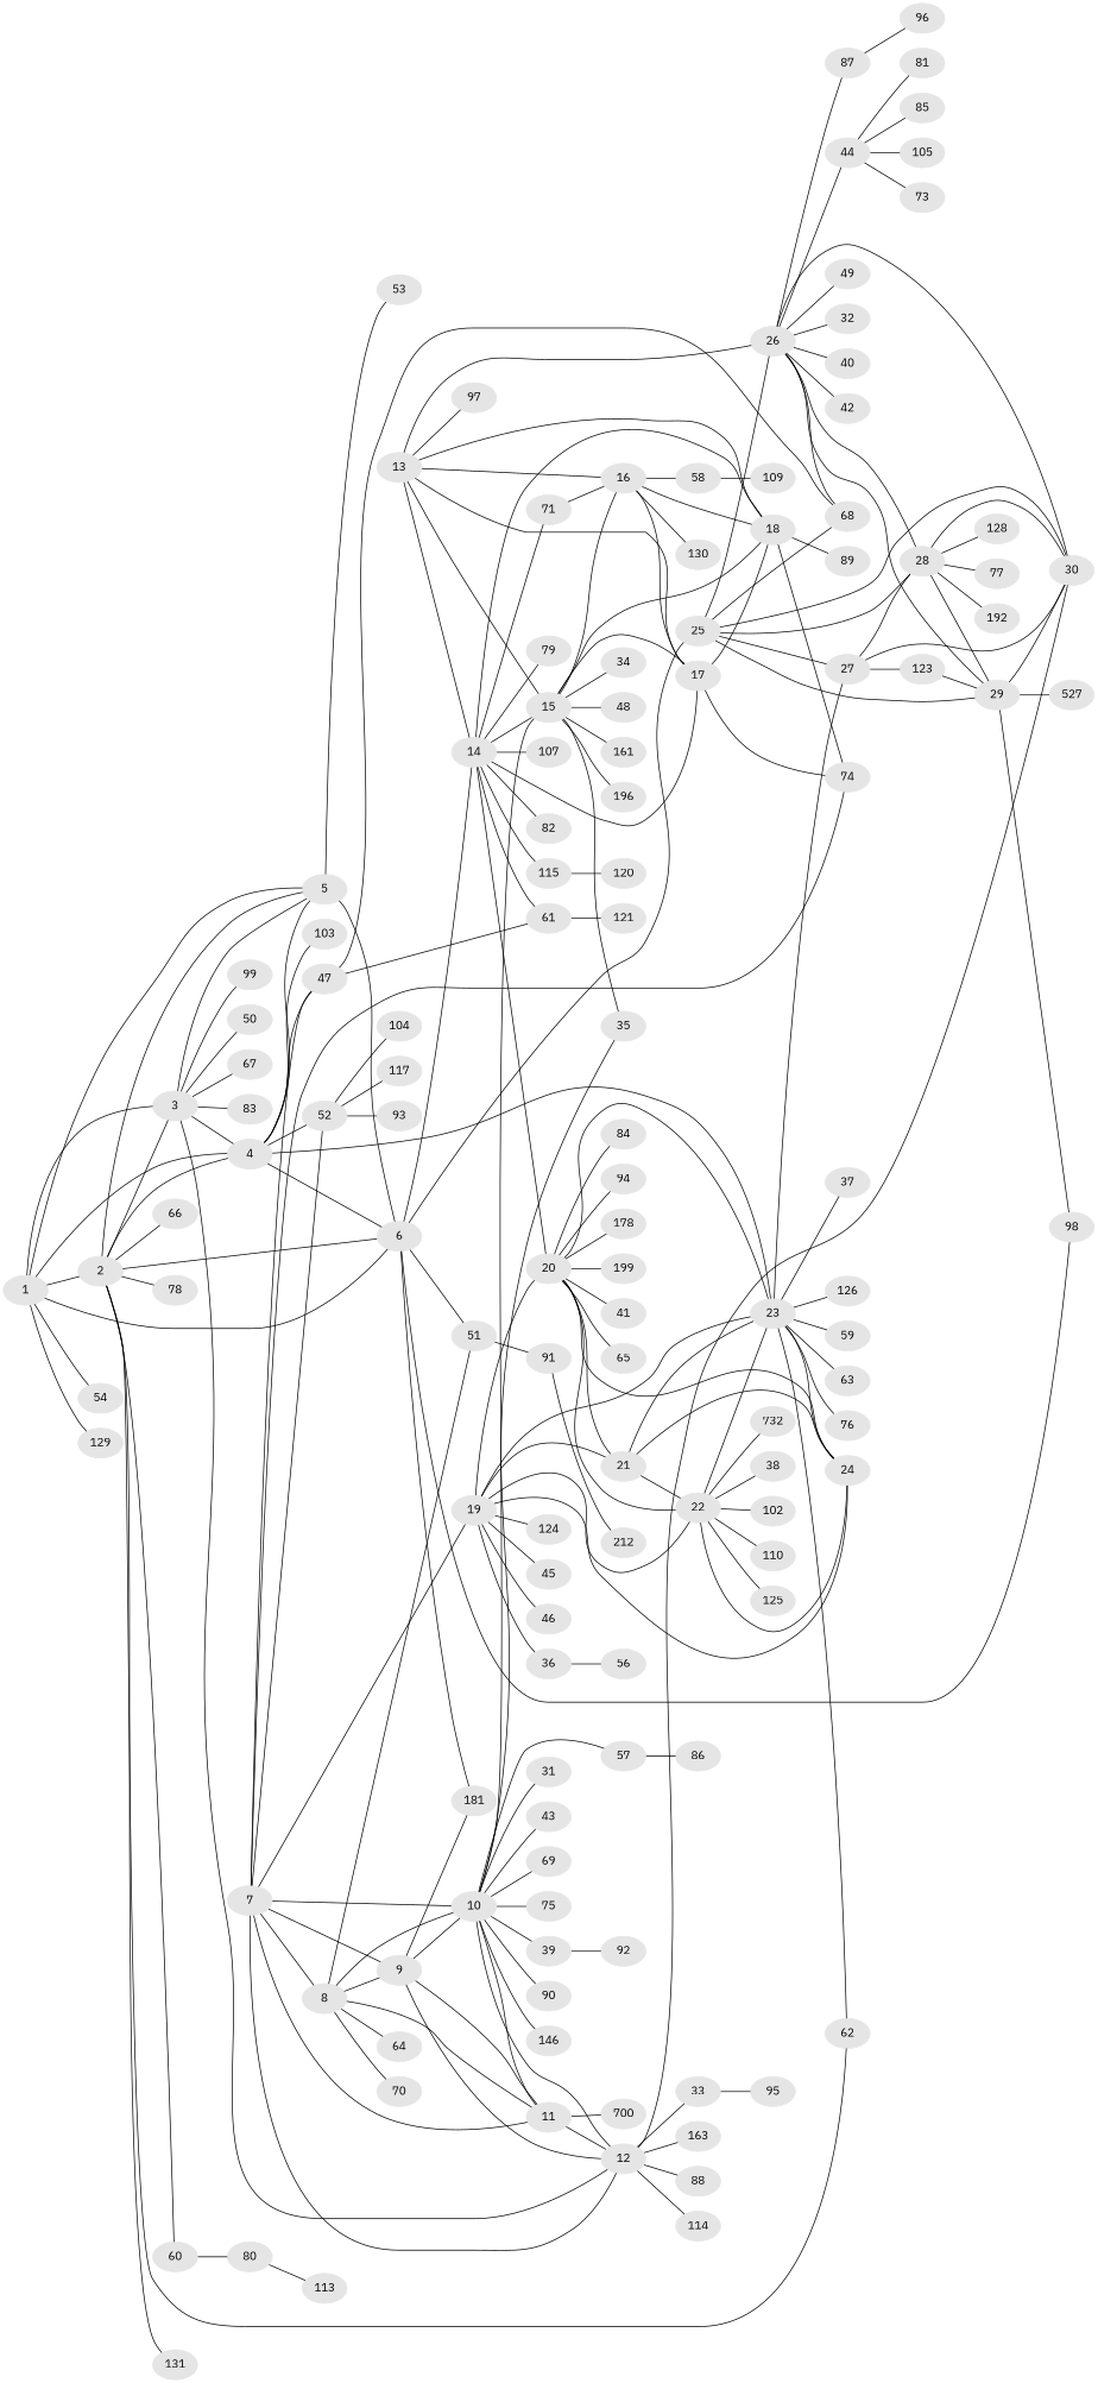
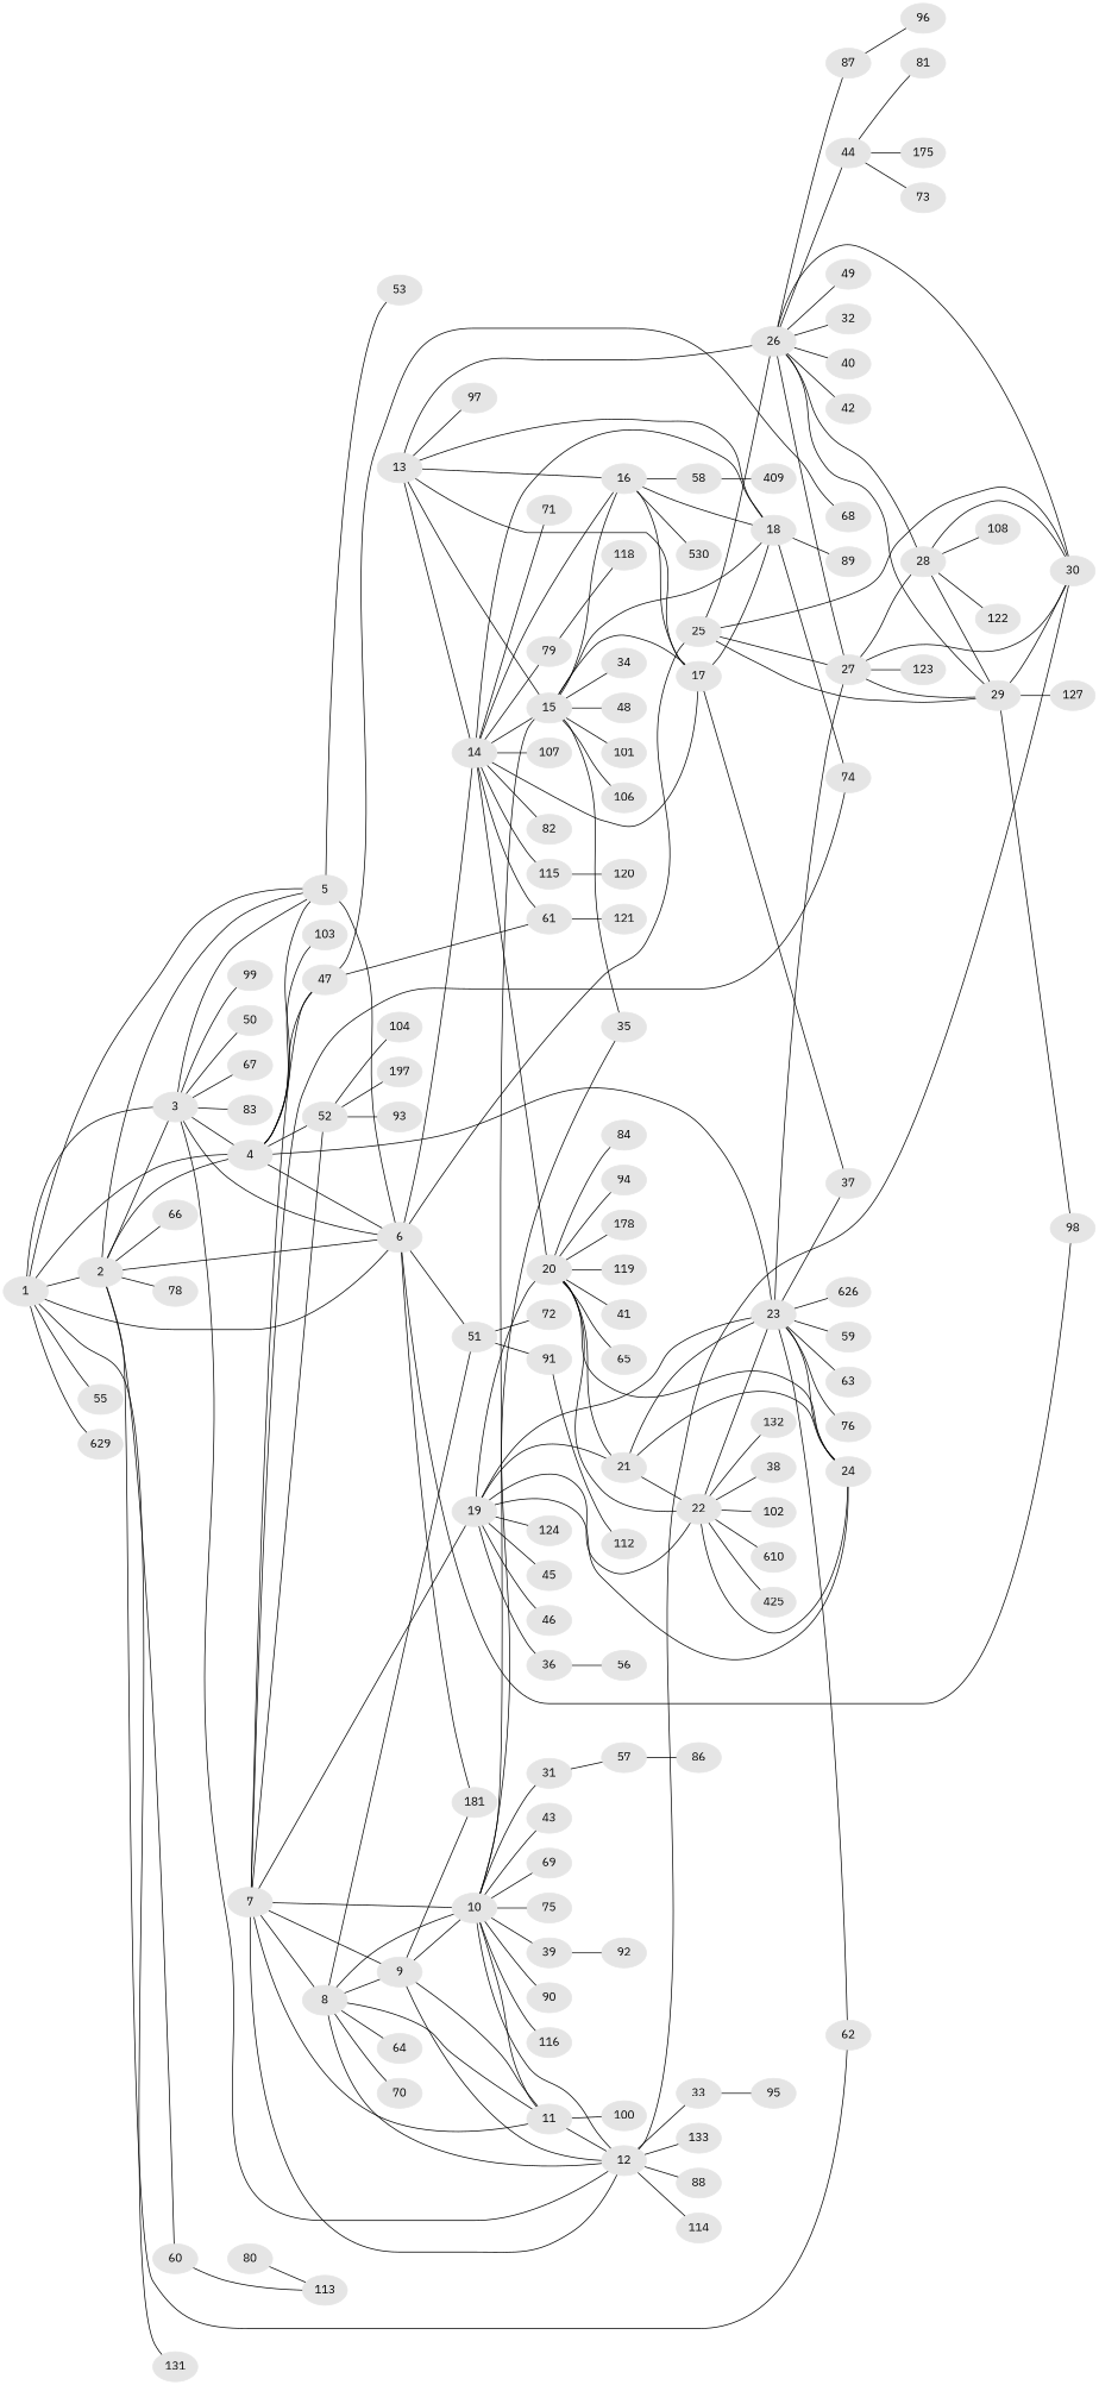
  graph {
    fontname="IBM Plex Sans"
    rankdir=LR
    node [color=gray90 fontname="IBM Plex Sans" style=filled]
    edge [fontname="IBM Plex Sans"]
    1
    2
    3
    4
    5
    6
-   55 [label=54]
-   129
+   55
+   129 [label=629]
    131
    60
    62
    66
    78
    12
    50
    67
    83
    99
    23
    47
    52
    103
    53
    14
    25
    51
    98
    n28 [label=181]
    80
    30
    33
    88
    114
-   133 [label=163]
+   133
    37
    24
    27
    59
    63
    76
-   126
+   126 [label=626]
    61
    68
    93
    104
-   117
+   117 [label=197]
    15
    16
    17
    18
    20
    71
    79
    82
    107
    115
    26
    28
    29
+   72
    91
    7
    8
    9
    10
    11
    19
    74
    64
    70
    31
    35
    39
    43
    57
    69
    75
    90
-   116 [label=146]
-   100 [label=700]
+   116
+   100
    21
    22
    36
    45
    46
    124
    34
    48
-   101 [label=161]
-   106 [label=196]
+   101
+   106
    92
    86
    95
    13
    97
    58
-   130
+   130 [label=530]
    89
    32
    40
    42
    44
    49
    87
    41
    65
    84
    94
    n109 [label=178]
-   119 [label=199]
+   119
    121
+   118
    120
-   109
+   109 [label=409]
    38
    102
-   110
-   125
-   132 [label=732]
+   110 [label=610]
+   125 [label=425]
+   132
    56
    123
-   77
-   122 [label=192]
-   128
-   127 [label=527]
+   122
+   128 [label=108]
+   127
    73
    81
-   85
-   105
+   105 [label=175]
    96
-   112 [label=212]
+   112
    113
    1 -- 2
    1 -- 3
    1 -- 4
    1 -- 5
    1 -- 6
    1 -- 55
    1 -- 129
-   2 -- 131
+   1 -- 131
    2 -- 3
    2 -- 4
    2 -- 5
    2 -- 6
    2 -- 60
    2 -- 62
    2 -- 66
    2 -- 78
    3 -- 4
    3 -- 5
+   3 -- 6
    3 -- 12
    3 -- 50
    3 -- 67
    3 -- 83
    3 -- 99
    4 -- 5
    4 -- 6
    4 -- 23
    4 -- 47
    4 -- 52
    4 -- 103
    5 -- 6
    5 -- 53
    6 -- 14
    6 -- 25
    6 -- 51
    6 -- 98
    6 -- n28
-   60 -- 80
+   60 -- 113
    12 -- 30
    12 -- 33
    12 -- 88
    12 -- 114
    12 -- 133
    23 -- 62
    23 -- 37
    23 -- 24
    23 -- 27
    23 -- 59
    23 -- 63
    23 -- 76
    23 -- 126
    47 -- 61
    47 -- 68
    52 -- 93
    52 -- 104
    52 -- 117
    14 -- 61
    14 -- 15
-   71 -- 16
+   14 -- 16
    14 -- 17
    14 -- 18
    14 -- 20
    14 -- 71
    14 -- 79
    14 -- 82
    14 -- 107
    14 -- 115
    25 -- 30
    25 -- 27
-   25 -- 68
    25 -- 26
-   25 -- 28
    25 -- 29
+   51 -- 72
    51 -- 91
    80 -- 113
    33 -- 95
    27 -- 30
    27 -- 28
-   123 -- 29
+   27 -- 29
    27 -- 123
    61 -- 121
    15 -- 16
    15 -- 17
    15 -- 18
    15 -- 35
    15 -- 34
    15 -- 48
    15 -- 101
    15 -- 106
    16 -- 17
    16 -- 18
    16 -- 58
    16 -- 130
-   17 -- 74
+   17 -- 37
    17 -- 18
    18 -- 74
    18 -- 89
-   20 -- 23
    20 -- 24
    20 -- 21
    20 -- 22
    20 -- 41
    20 -- 65
    20 -- 84
    20 -- 94
    20 -- n109
    20 -- 119
+   79 -- 118
    115 -- 120
    26 -- 30
-   26 -- 68
+   26 -- 27
    26 -- 28
    26 -- 29
    26 -- 32
    26 -- 40
    26 -- 42
    26 -- 44
    26 -- 49
    26 -- 87
    28 -- 30
    28 -- 29
-   28 -- 77
    28 -- 122
    28 -- 128
    29 -- 98
    29 -- 30
    29 -- 127
    91 -- 112
    7 -- 12
    7 -- 47
    7 -- 52
    7 -- 8
    7 -- 9
    7 -- 10
    7 -- 11
    7 -- 19
    7 -- 74
+   8 -- 12
    8 -- 51
    8 -- 9
    8 -- 10
    8 -- 11
    8 -- 64
    8 -- 70
    9 -- 12
    9 -- n28
    9 -- 10
    9 -- 11
    10 -- 12
    10 -- 15
    10 -- 11
    10 -- 31
    10 -- 35
    10 -- 39
    10 -- 43
-   10 -- 57
+   31 -- 57
    10 -- 69
    10 -- 75
    10 -- 90
    10 -- 116
    11 -- 12
    11 -- 100
    19 -- 23
    19 -- 24
    19 -- 20
    19 -- 21
    19 -- 22
    19 -- 36
    19 -- 45
    19 -- 46
    19 -- 124
    39 -- 92
    57 -- 86
    21 -- 23
    21 -- 24
    21 -- 22
    22 -- 23
    22 -- 24
    22 -- 38
    22 -- 102
    22 -- 110
    22 -- 125
    22 -- 132
    36 -- 56
    13 -- 14
    13 -- 15
    13 -- 16
    13 -- 17
    13 -- 18
    13 -- 26
    13 -- 97
    58 -- 109
    44 -- 73
    44 -- 81
-   44 -- 85
    44 -- 105
    87 -- 96
  }
